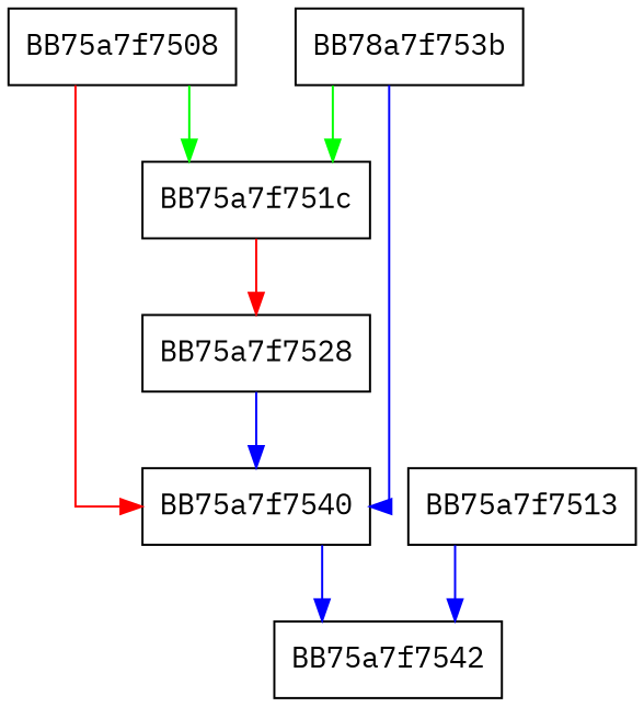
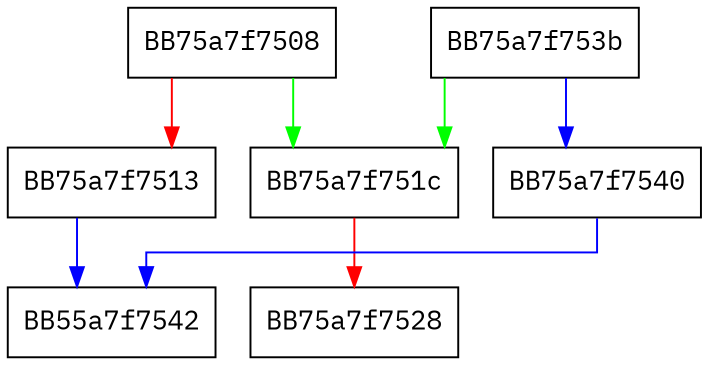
  digraph {
    fontname="IBM Plex Mono"
    splines=ortho
    node [fontname="IBM Plex Mono" shape=box]
    edge [color=blue fontname="IBM Plex Mono"]
    BB75a7f7508
    BB75a7f751c
    BB75a7f7513
    BB75a7f7528
-   BB75a7f7542
-   BB75a7f753b [label=BB78a7f753b]
+   BB75a7f7542 [label=BB55a7f7542]
+   BB75a7f753b
    BB75a7f7540
    BB75a7f7508 -> BB75a7f751c [color=green]
-   BB75a7f7508 -> BB75a7f7540 [color=red]
+   BB75a7f7508 -> BB75a7f7513 [color=red]
    BB75a7f751c -> BB75a7f7528 [color=red]
    BB75a7f7513 -> BB75a7f7542
-   BB75a7f7528 -> BB75a7f7540
    BB75a7f753b -> BB75a7f751c [color=green]
    BB75a7f753b -> BB75a7f7540
    BB75a7f7540 -> BB75a7f7542
  }
